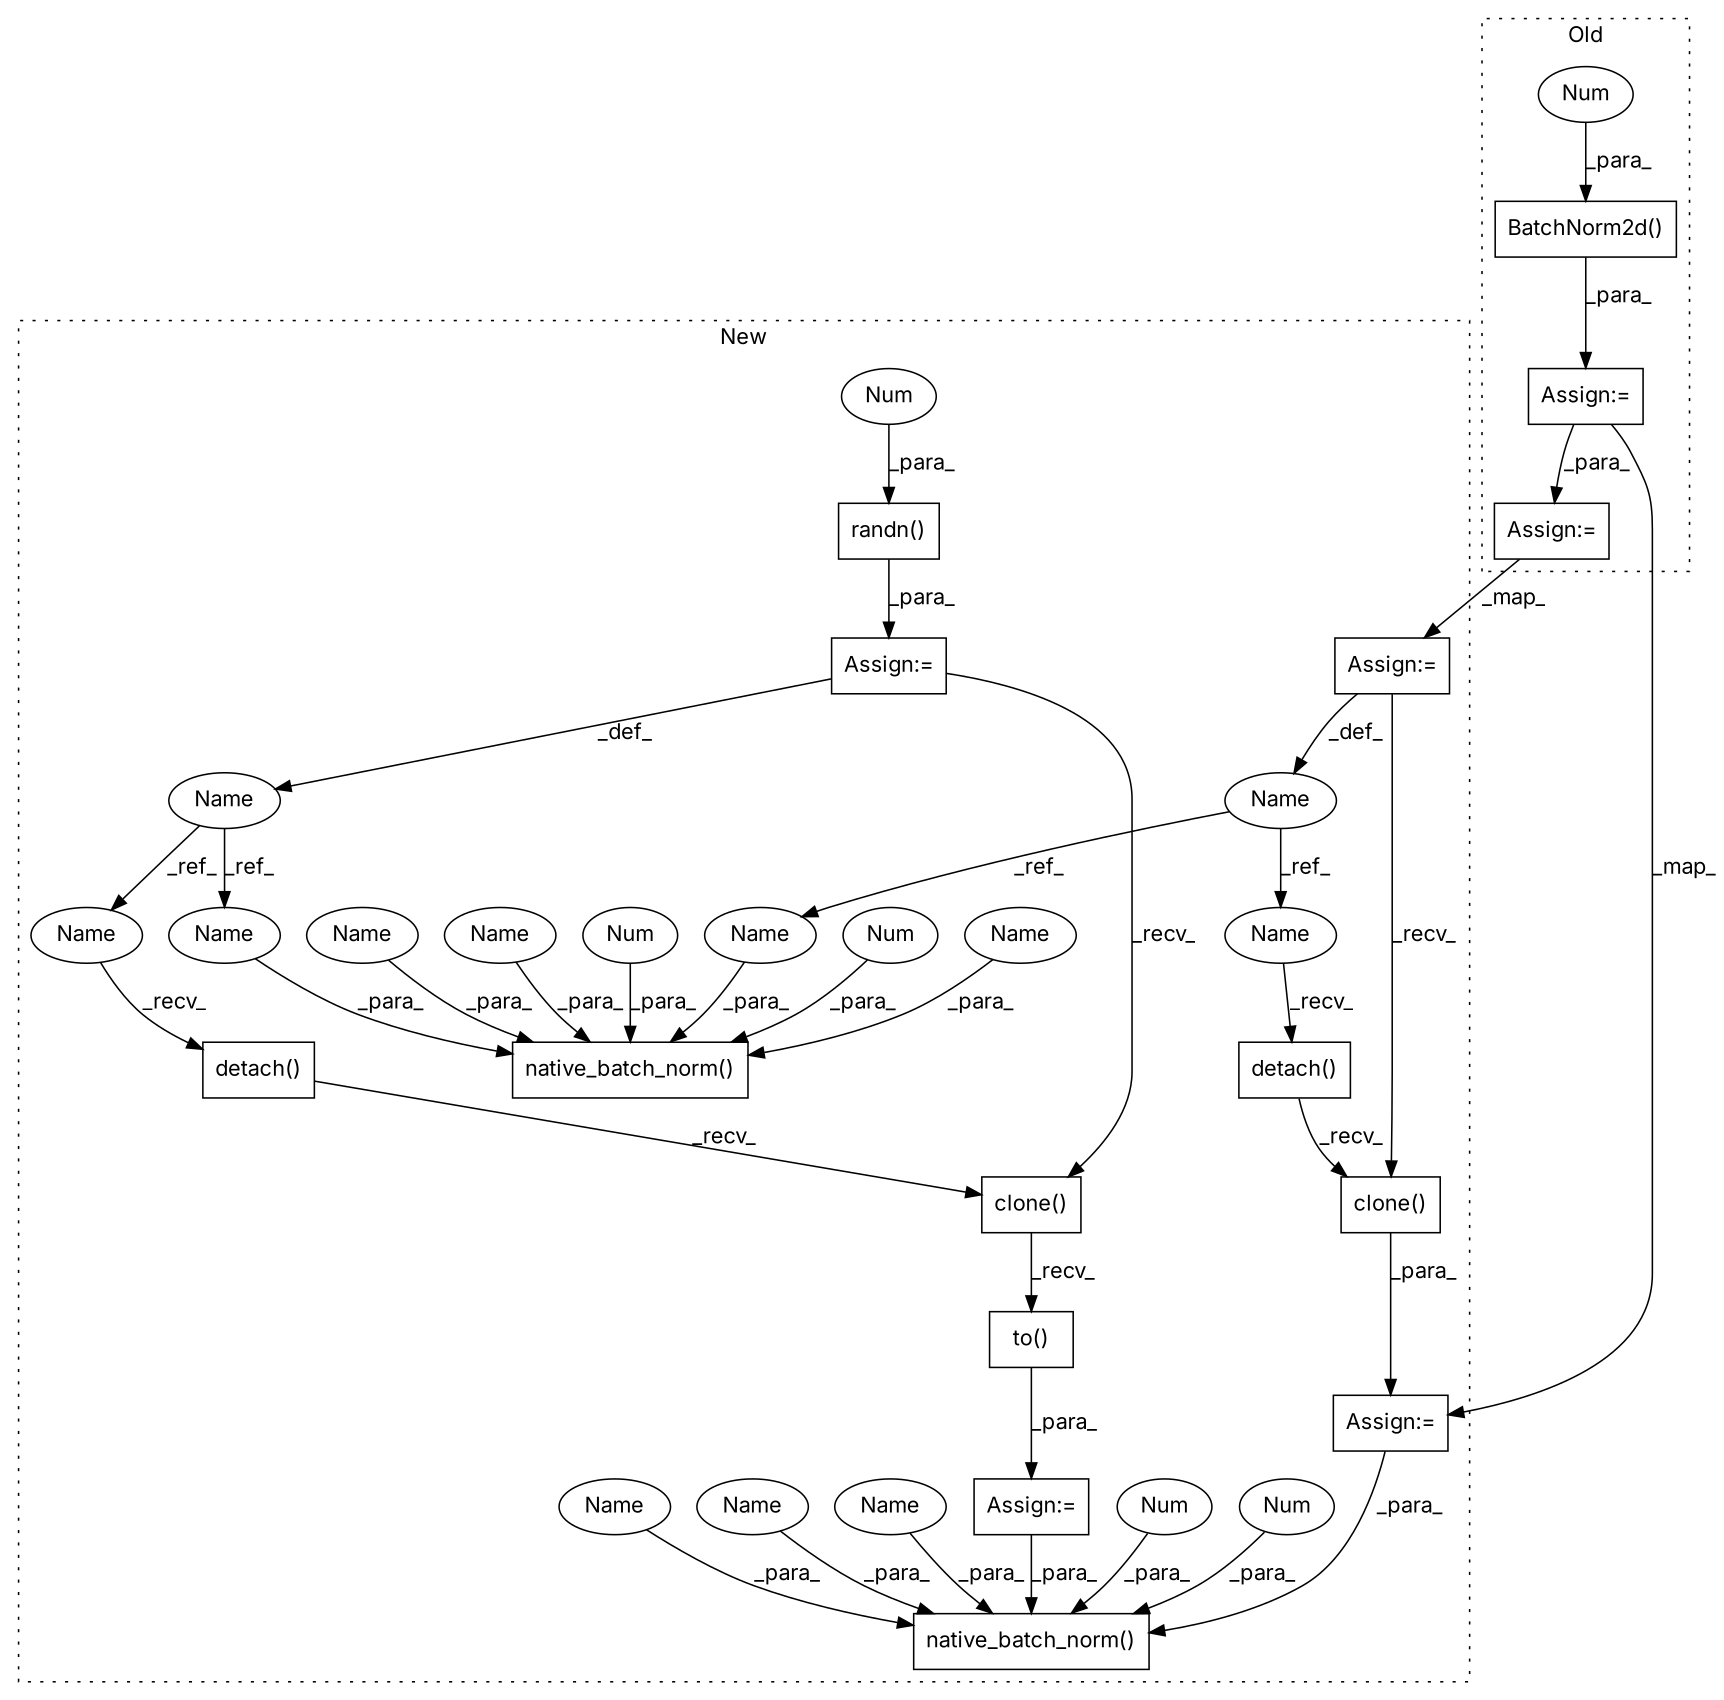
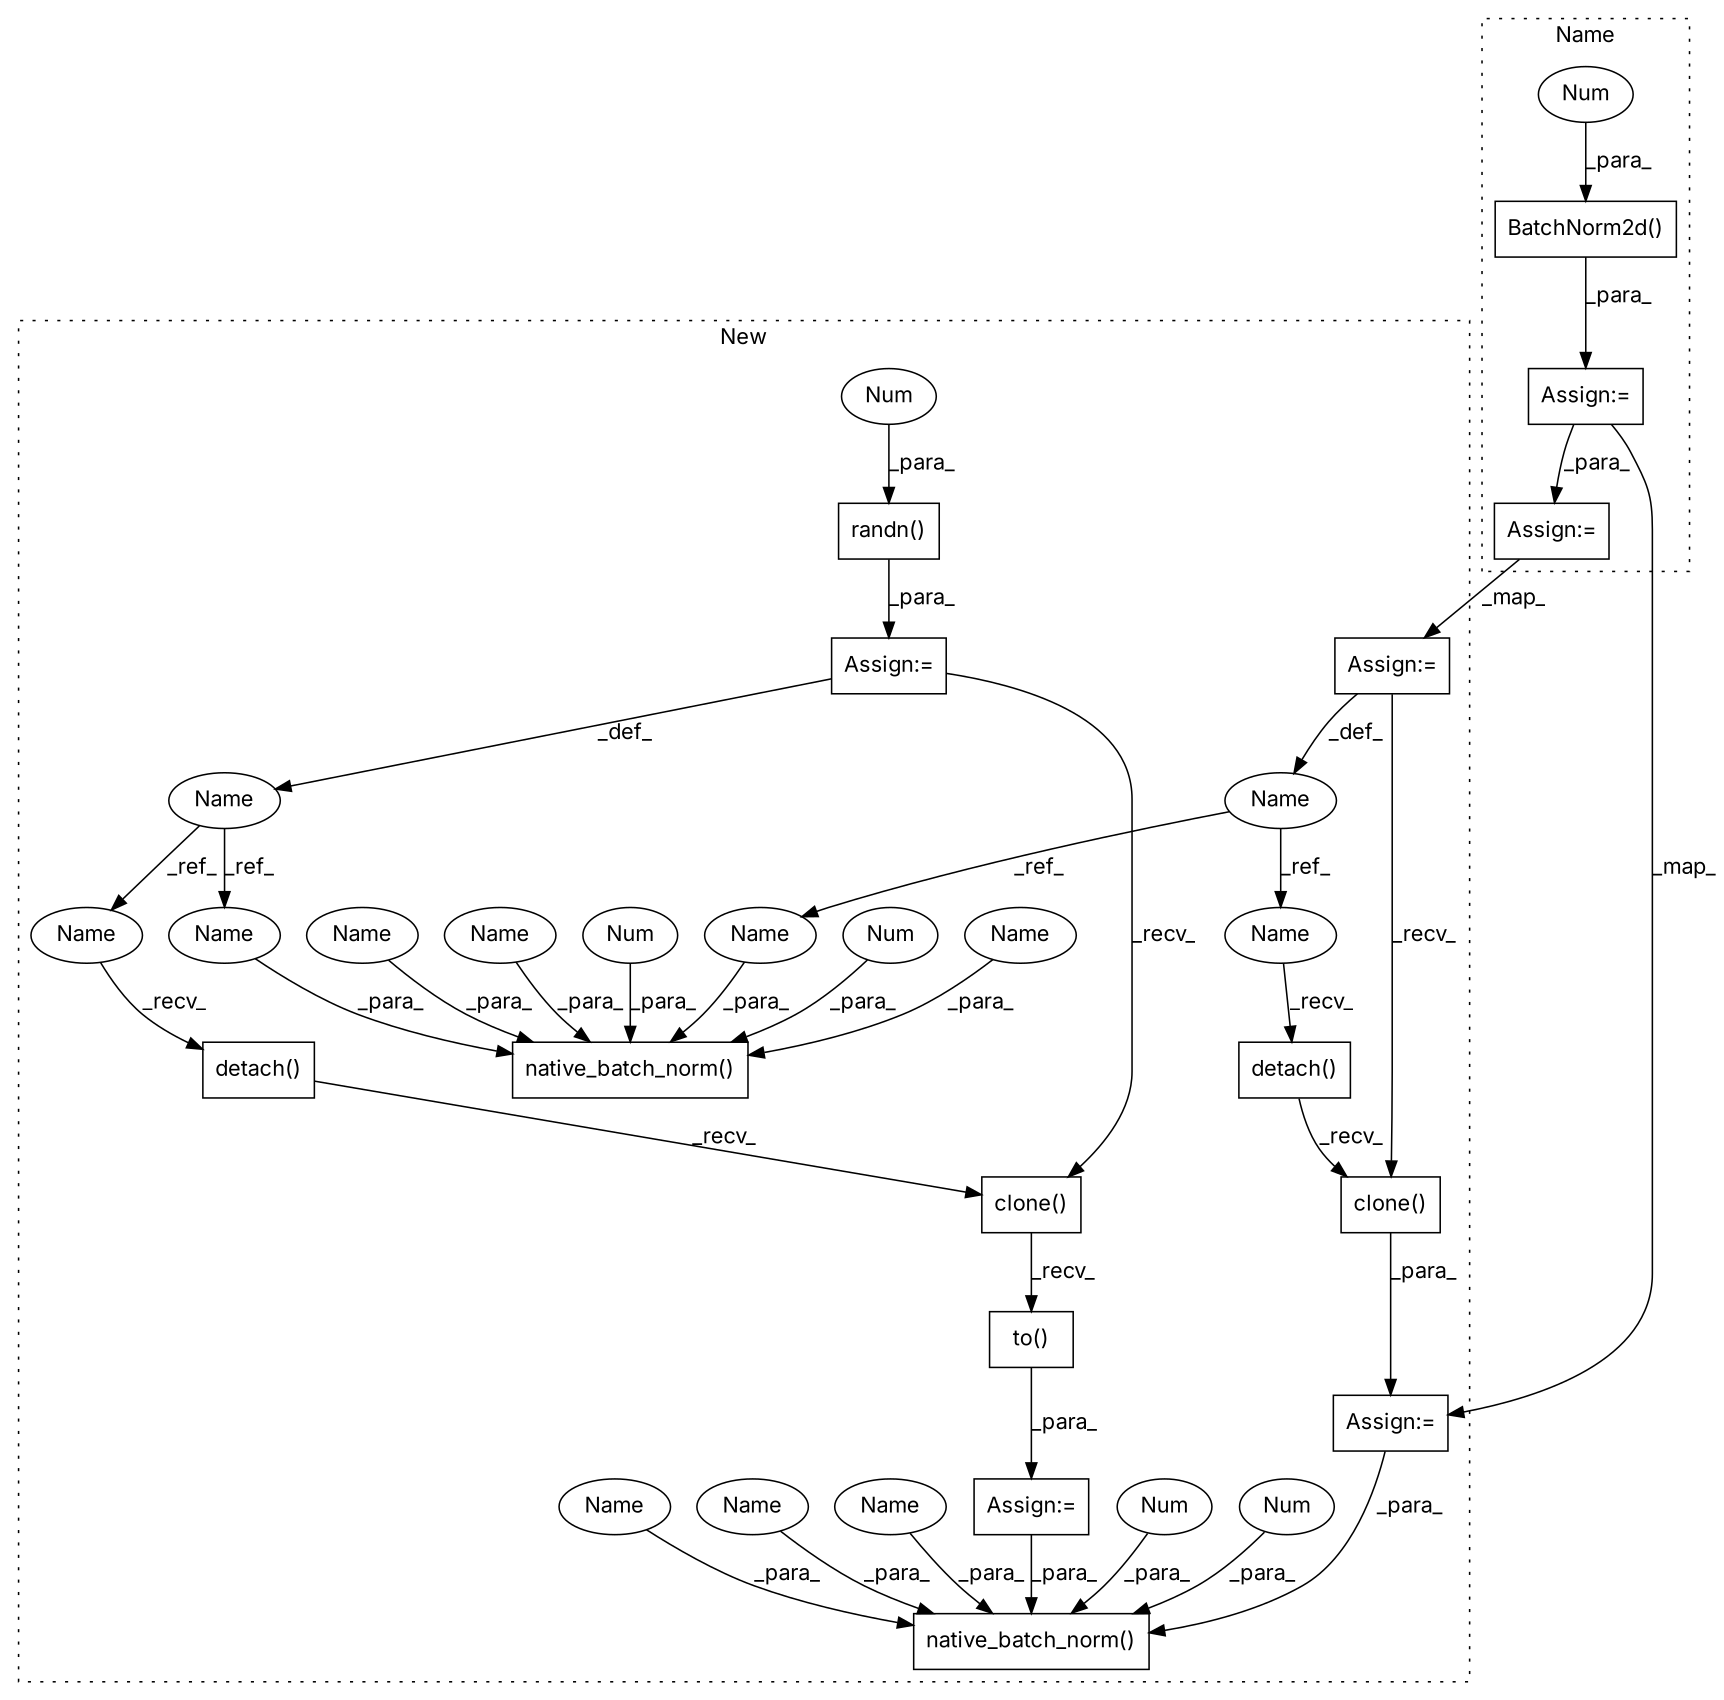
  digraph {
    fontname=Inter
    node [a=87 l=4 s=3894 shape=ellipse fontname=Inter]
    edge [fontname=Inter]
    n1 [a=75 l="21,1" label="BatchNorm2d()" s="3350,3372" shape=box]
    n2 [a=76 l=1 label=Num s=3371]
    n3 [a=68 l=3 label="Assign:=" s=3531 shape=box]
    n4 [a=68 l=3 label="Assign:=" s=3347 shape=box]
    n5 [a=75 l="33,1" label="native_batch_norm()" s="3652,3729" shape=box]
    n6 [a=75 l="12,16" label="randn()" s="3399,3412" shape=box]
    n7 [l=6 label=Name s=3345]
    n8 [a=75 l=15 label="detach()" s=3832 shape=box]
    n9 [label=Name s=3392]
    n10 [a=75 l=13 label="detach()" shape=box]
    n11 [a=75 l="33,1" label="native_batch_norm()" s="3989,4081" shape=box]
    n12 [a=75 l=39 label="to()" shape=box]
    n13 [a=76 l=1 label=Num s=3411]
    n14 [a=76 label=Num s=4077]
    n15 [a=76 l=3 label=Num s=4072]
    n16 [a=76 l=3 label=Num s=3720]
    n17 [a=76 label=Num s=3725]
    n18 [a=68 l=3 label="Assign:=" s=3396 shape=box]
    n19 [a=68 l=3 label="Assign:=" s=3891 shape=box]
    n20 [a=75 l=21 label="clone()" shape=box]
    n21 [a=68 l=3 label="Assign:=" s=3351 shape=box]
    n22 [a=75 l=23 label="clone()" s=3832 shape=box]
    n23 [a=68 l=3 label="Assign:=" s=3829 shape=box]
    n24 [l=6 label=Name s=3688]
    n25 [l=6 label=Name s=3832]
    n26 [label=Name s=3714]
    n27 [label=Name s=4066]
    n28 [label=Name s=3696]
    n29 [label=Name]
    n30 [label=Name s=3702]
    n31 [label=Name s=3708]
    n32 [label=Name s=4060]
    n33 [label=Name s=4054]
    subgraph cluster_1 {
-     label=Old
+     label=Name
      style=dotted
      n1
      n2
      n3
      n4
    }
    subgraph cluster_2 {
      label=New
      style=dotted
      n5
      n6
      n7
      n8
      n9
      n10
      n11
      n12
      n13
      n14
      n15
      n16
      n17
      n18
      n19
      n20
      n21
      n22
      n23
      n24
      n25
      n26
      n27
      n28
      n29
      n30
      n31
      n32
      n33
    }
    n1 -> n4 [label=_para_]
    n2 -> n1 [label=_para_]
    n3 -> n21 [label=_map_]
    n4 -> n3 [label=_para_]
    n4 -> n23 [label=_map_]
    n6 -> n18 [label=_para_]
    n7 -> n24 [label=_ref_]
    n7 -> n25 [label=_ref_]
    n8 -> n22 [label=_recv_]
    n9 -> n28 [label=_ref_]
    n9 -> n29 [label=_ref_]
    n10 -> n20 [label=_recv_]
    n12 -> n19 [label=_para_]
    n13 -> n6 [label=_para_]
    n14 -> n11 [label=_para_]
    n15 -> n11 [label=_para_]
    n16 -> n5 [label=_para_]
    n17 -> n5 [label=_para_]
    n18 -> n9 [label=_def_]
    n18 -> n20 [label=_recv_]
    n19 -> n11 [label=_para_]
    n20 -> n12 [label=_recv_]
    n21 -> n7 [label=_def_]
    n21 -> n22 [label=_recv_]
    n22 -> n23 [label=_para_]
    n23 -> n11 [label=_para_]
    n24 -> n5 [label=_para_]
    n25 -> n8 [label=_recv_]
    n26 -> n5 [label=_para_]
    n27 -> n11 [label=_para_]
    n28 -> n5 [label=_para_]
    n29 -> n10 [label=_recv_]
    n30 -> n5 [label=_para_]
    n31 -> n5 [label=_para_]
    n32 -> n11 [label=_para_]
    n33 -> n11 [label=_para_]
  }
